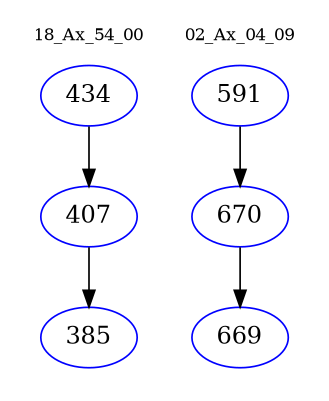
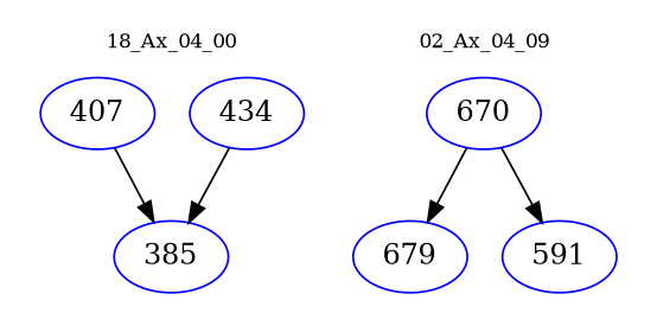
  digraph {
    node [color=blue]
    edge [color=black]
    n1 [label=434]
    n2 [label=407]
    n3 [label=385]
-   n4 [label=669]
+   n4 [label=679]
    n5 [label=670]
    n6 [label=591]
    subgraph cluster_1 {
      color=white
      fontsize=10
-     label="18_Ax_54_00"
+     label="18_Ax_04_00"
      n1
      n2
      n3
    }
    subgraph cluster_2 {
      color=white
      fontsize=10
      label="02_Ax_04_09"
      n4
      n5
      n6
    }
-   n1 -> n2
+   n1 -> n3
    n2 -> n3
    n5 -> n4
-   n6 -> n5
+   n5 -> n6
  }
